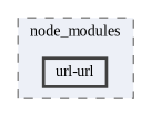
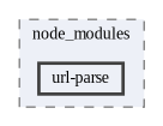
  digraph {
    compound=true
    fontname="Liberation Serif"
-   n1 [color=grey25 fillcolor="#edf0f7" fontname="Liberation Serif" fontsize=10 height=0.2 label="url-url" shape=box style="filled,bold" width=0.4]
+   n1 [color=grey25 fillcolor="#edf0f7" fontname="Liberation Serif" fontsize=10 height=0.2 label="url-parse" shape=box style="filled,bold" width=0.4]
    subgraph cluster_1 {
      bgcolor="#edf0f7"
      fontsize=10
      label=node_modules
      pencolor=grey50
      style="filled,dashed"
      n1
    }
  }
